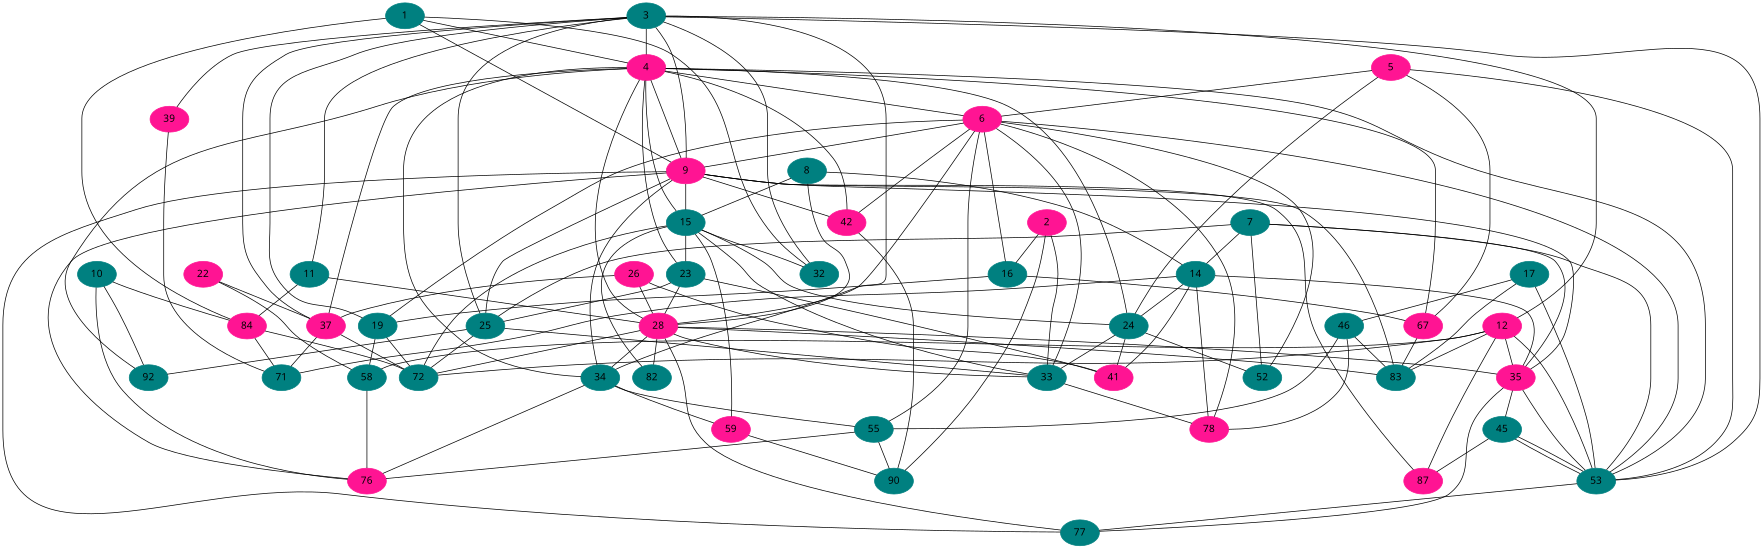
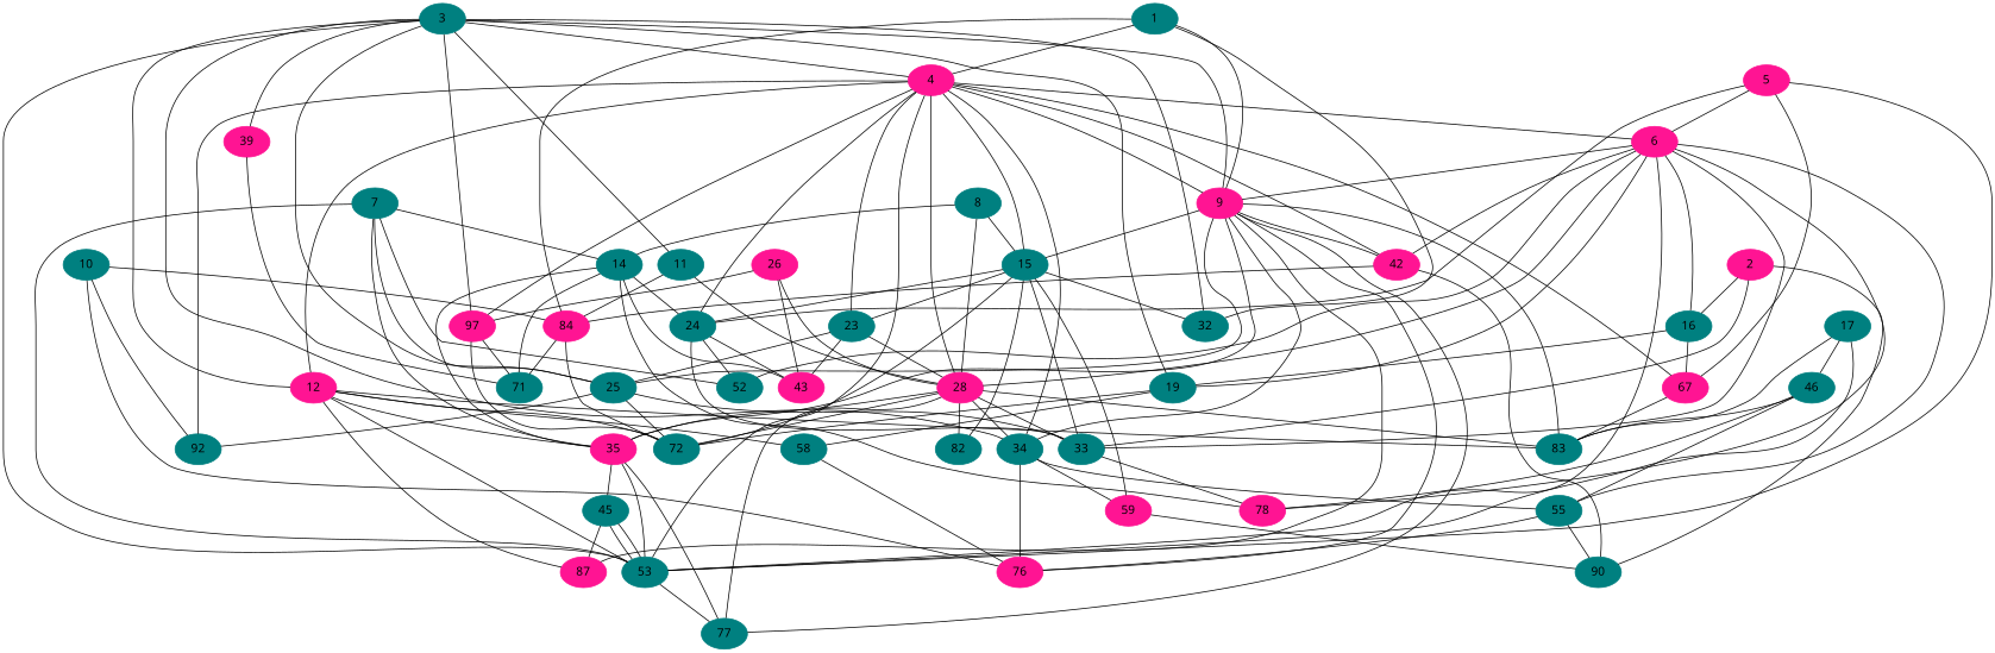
  graph {
    fontname="Noto Sans"
    node [color=teal fontname="Noto Sans" style=filled]
    edge [fontname="Noto Sans"]
    4 [color=deeppink super="+62+13+47"]
    9 [color=deeppink super="+21"]
    12 [color=deeppink super="+56+49"]
    34 [super="+57"]
-   37 [color=deeppink]
+   37 [color=deeppink label=97]
    53 [super="+60"]
    6 [color=deeppink super="+73+20"]
    15 [super="+41+98+50"]
    23 [super="+30"]
    24 [super="+66"]
    28 [color=deeppink super="+85+29"]
    42 [color=deeppink super="+64"]
    67 [color=deeppink super="+86"]
    92
    1
    32
    n17 [color=deeppink label=84 super="+101"]
    25 [super="+75"]
    35 [color=deeppink super="+97+84"]
    76 [color=deeppink]
    77
    n22 [color=deeppink label=87]
    83
    72 [super="+89"]
    71
    16 [super="+79"]
    19
    2 [color=deeppink]
    33 [super="+61"]
    90 [super="+95"]
    78 [color=deeppink]
    3 [super="+18+51+38"]
    11
    39 [color=deeppink]
    58
    55
    59 [color=deeppink]
    52
    82
-   43 [color=deeppink label=41]
+   43 [color=deeppink]
    5 [color=deeppink]
    7 [super="+31"]
    14 [super="+63"]
    45
    8 [super="+94"]
    10
    17 [super="+40"]
    46
-   22 [color=deeppink]
    26 [color=deeppink]
    4 -- 9
+   4 -- 12
    4 -- 34
    4 -- 37
    4 -- 53
    4 -- 6
    4 -- 15
    4 -- 23 [weight=2]
    4 -- 24
    4 -- 28
    4 -- 42 [weight=2]
    4 -- 67
    4 -- 92
    9 -- 34
    9 -- 15
    9 -- 42
    9 -- 25
    9 -- 35
    9 -- 76
    9 -- 77
    9 -- n22
    9 -- 83
    12 -- 53
    12 -- 35
    12 -- n22
    12 -- 83
    12 -- 72
    12 -- 58
    34 -- 76
    34 -- 55
    34 -- 59
    37 -- 72
    37 -- 71
    53 -- 77
    6 -- 9
    6 -- 53
    6 -- 28
    6 -- 42
    6 -- 16
    6 -- 19
    6 -- 33
    6 -- 78
    6 -- 55
    6 -- 52
    15 -- 23 [weight=2]
    15 -- 24
    15 -- 32 [weight=2]
    15 -- 72 [weight=2]
    15 -- 33
    15 -- 59
    15 -- 82
    23 -- 28
    23 -- 25
    23 -- 43
    24 -- 33
    24 -- 52
    24 -- 43
    28 -- 34
    28 -- 35
    28 -- 77
    28 -- 83
    28 -- 72
    28 -- 33 [weight=2]
    28 -- 82
+   42 -- n17
    42 -- 90
    67 -- 83
    1 -- 4
    1 -- 9
    1 -- 32
    1 -- n17
    n17 -- 72
    n17 -- 71
    25 -- 92
    25 -- 72
    25 -- 33
    35 -- 53
    35 -- 77
    35 -- 45
    16 -- 67
    16 -- 19
    19 -- 72
    19 -- 58
    2 -- 16
    2 -- 33
    2 -- 90
    33 -- 78
    3 -- 4
    3 -- 9
    3 -- 12
    3 -- 34
    3 -- 37
    3 -- 53
    3 -- 32
    3 -- 25
    3 -- 19
    3 -- 11
    3 -- 39
    11 -- 28
    11 -- n17
    39 -- 71
    58 -- 76
    55 -- 76
    55 -- 90
    59 -- 90
    5 -- 53
    5 -- 6
    5 -- 24
    5 -- 67
    7 -- 53
    7 -- 25
    7 -- 35
    7 -- 52
    7 -- 14
    14 -- 24
    14 -- 35
    14 -- 71
    14 -- 78
    14 -- 43
    45 -- 53
    45 -- 53
    45 -- n22
    8 -- 15
    8 -- 28
    8 -- 14
    10 -- 92
    10 -- n17
    10 -- 76
    17 -- 53
    17 -- 83
    17 -- 46
    46 -- 83
    46 -- 78
    46 -- 55
-   22 -- 37
-   22 -- 58
    26 -- 37
    26 -- 28
    26 -- 43
  }
